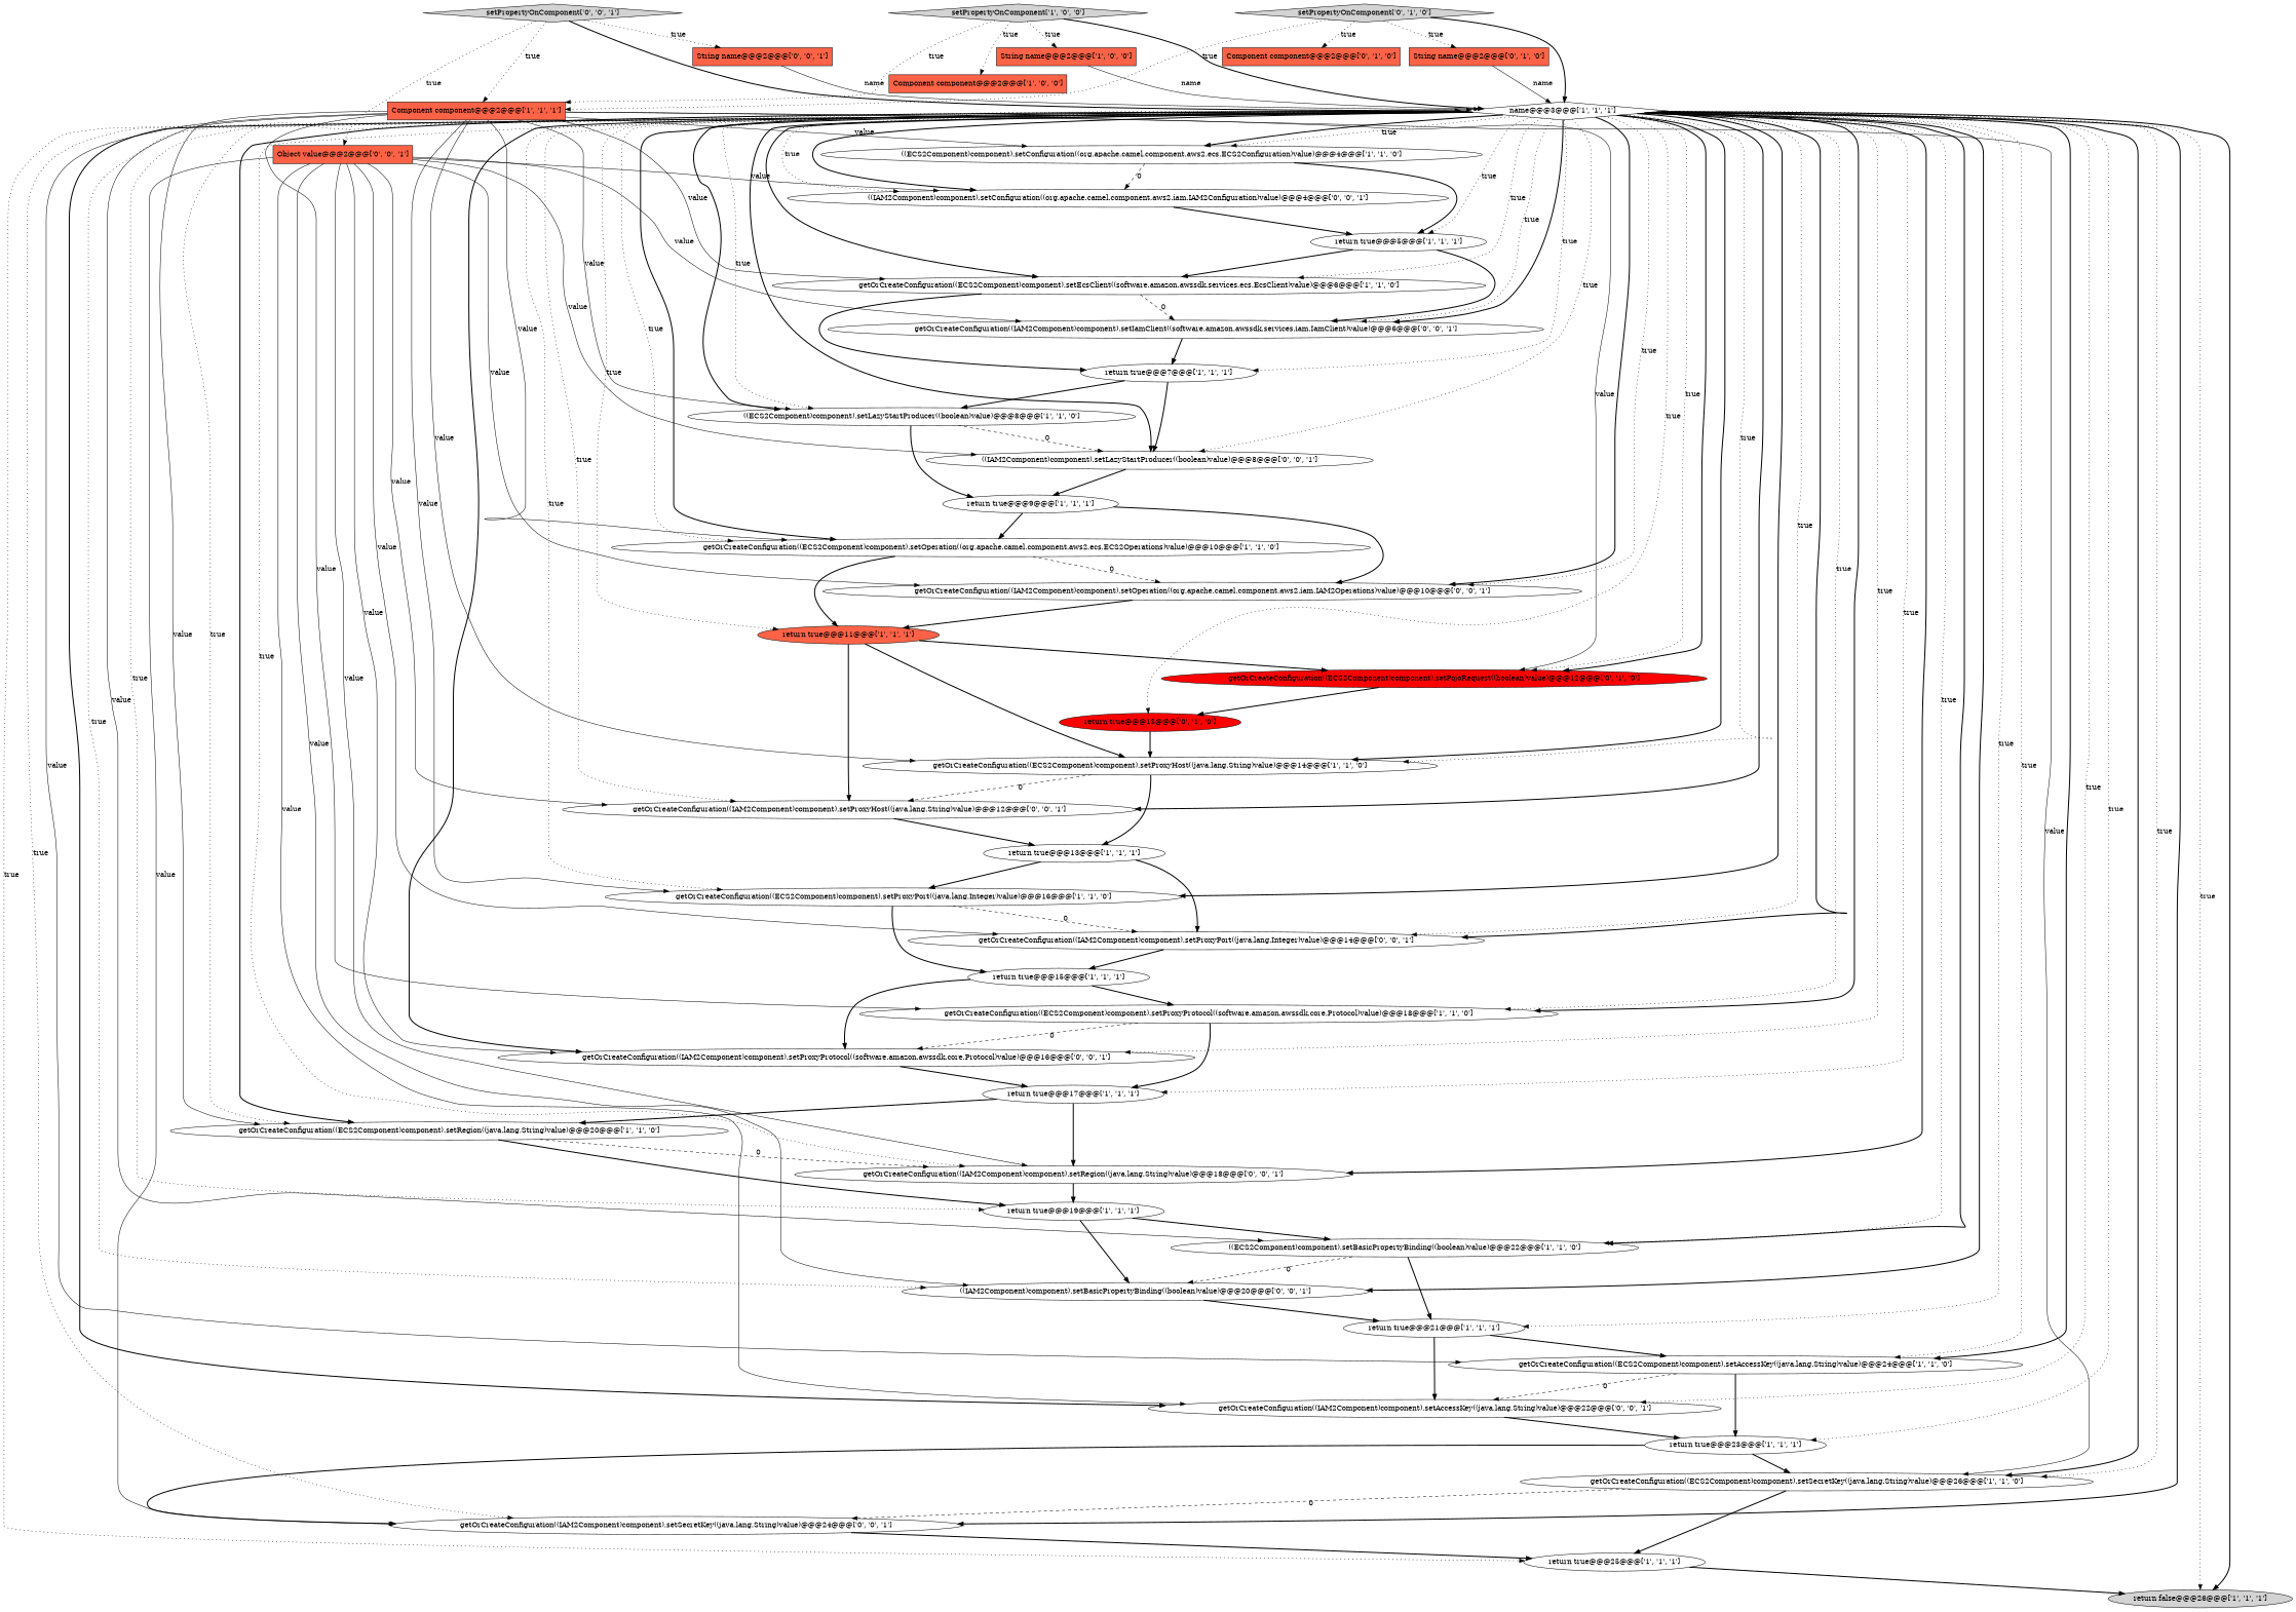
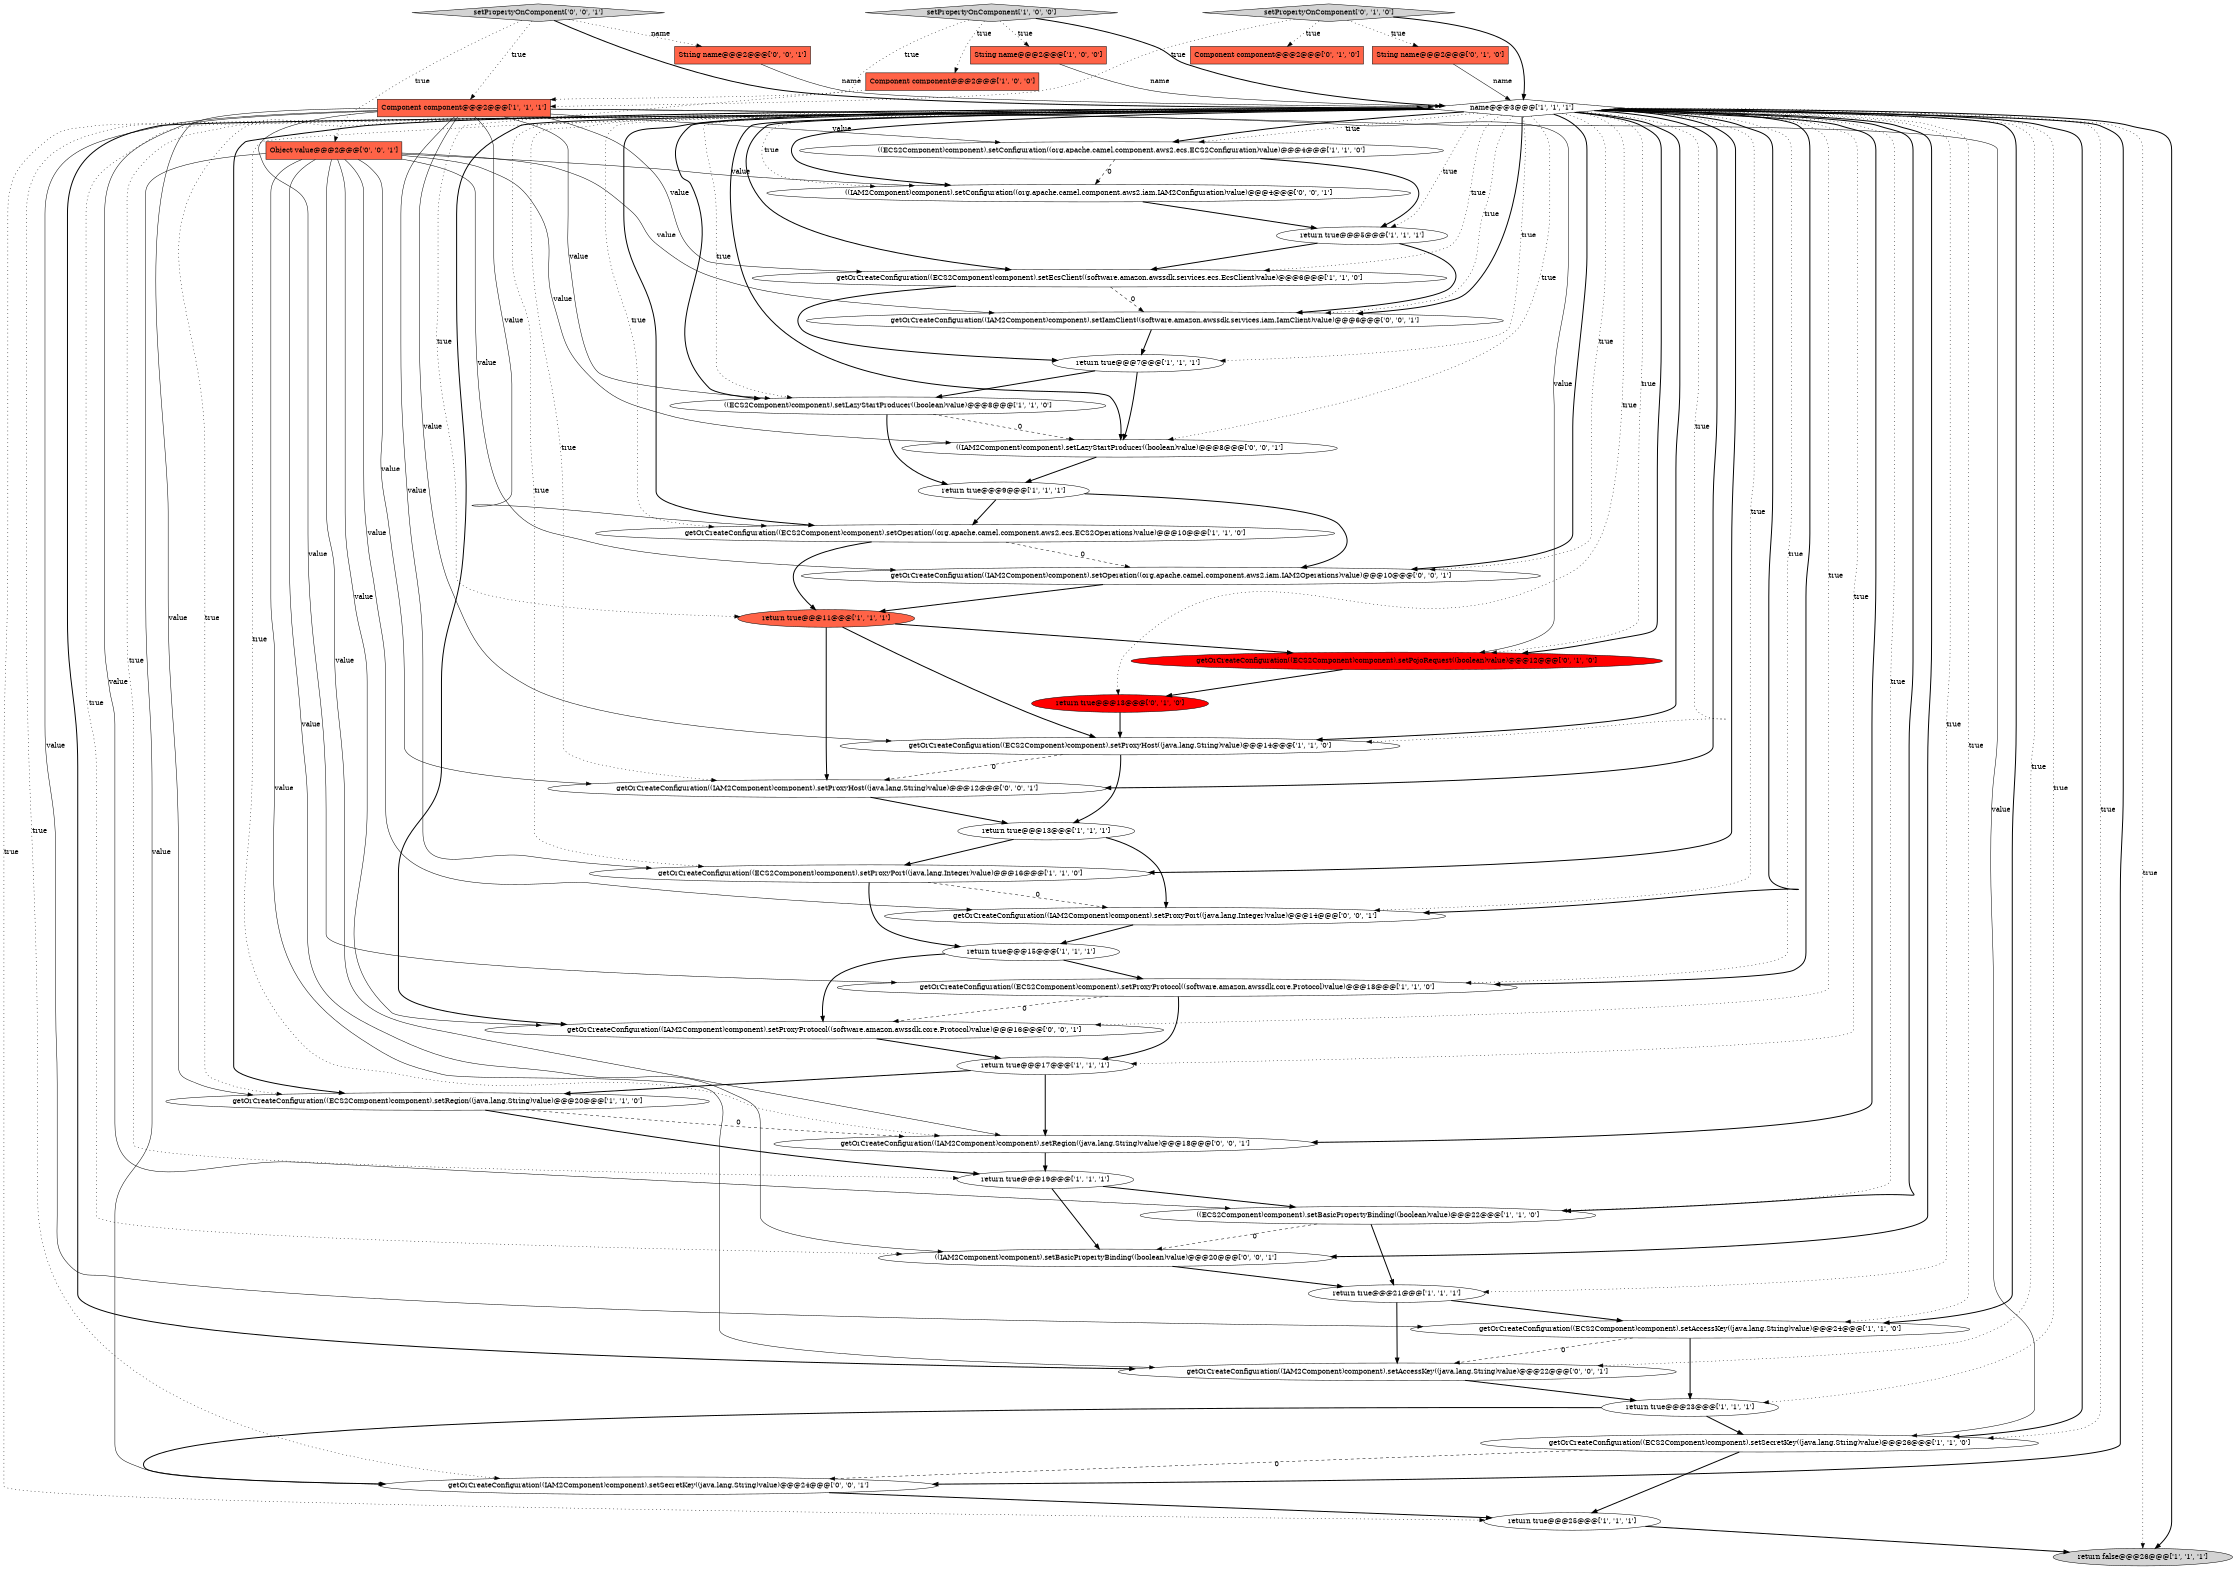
  digraph {
    node [fillcolor=white shape=ellipse style=filled]
    edge [style=bold]
    n1 [label="getOrCreateConfiguration((ECS2Component)component).setEcsClient((software.amazon.awssdk.services.ecs.EcsClient)value)@@@6@@@['1', '1', '0']"]
    n2 [label="return true@@@7@@@['1', '1', '1']"]
    n3 [label="getOrCreateConfiguration((IAM2Component)component).setIamClient((software.amazon.awssdk.services.iam.IamClient)value)@@@6@@@['0', '0', '1']"]
    n4 [label="((ECS2Component)component).setLazyStartProducer((boolean)value)@@@8@@@['1', '1', '0']"]
    n5 [label="((IAM2Component)component).setLazyStartProducer((boolean)value)@@@8@@@['0', '0', '1']"]
    n6 [label="return true@@@25@@@['1', '1', '1']"]
    n7 [fillcolor=lightgray label="return false@@@26@@@['1', '1', '1']"]
    n8 [label="return true@@@21@@@['1', '1', '1']"]
    n9 [label="getOrCreateConfiguration((ECS2Component)component).setAccessKey((java.lang.String)value)@@@24@@@['1', '1', '0']"]
    n10 [label="getOrCreateConfiguration((IAM2Component)component).setAccessKey((java.lang.String)value)@@@22@@@['0', '0', '1']"]
    n11 [label="return true@@@23@@@['1', '1', '1']"]
    n12 [label="getOrCreateConfiguration((IAM2Component)component).setSecretKey((java.lang.String)value)@@@24@@@['0', '0', '1']"]
    n13 [label="getOrCreateConfiguration((IAM2Component)component).setProxyPort((java.lang.Integer)value)@@@14@@@['0', '0', '1']"]
    n14 [label="return true@@@15@@@['1', '1', '1']"]
    n15 [label="getOrCreateConfiguration((IAM2Component)component).setProxyProtocol((software.amazon.awssdk.core.Protocol)value)@@@16@@@['0', '0', '1']"]
    n16 [label="getOrCreateConfiguration((ECS2Component)component).setProxyProtocol((software.amazon.awssdk.core.Protocol)value)@@@18@@@['1', '1', '0']"]
    n17 [label="return true@@@17@@@['1', '1', '1']"]
    n18 [label="getOrCreateConfiguration((ECS2Component)component).setRegion((java.lang.String)value)@@@20@@@['1', '1', '0']"]
    n19 [label="getOrCreateConfiguration((IAM2Component)component).setRegion((java.lang.String)value)@@@18@@@['0', '0', '1']"]
    n20 [label="return true@@@19@@@['1', '1', '1']"]
    n21 [label="getOrCreateConfiguration((ECS2Component)component).setSecretKey((java.lang.String)value)@@@26@@@['1', '1', '0']"]
    n22 [label="return true@@@9@@@['1', '1', '1']"]
    n23 [label="getOrCreateConfiguration((IAM2Component)component).setOperation((org.apache.camel.component.aws2.iam.IAM2Operations)value)@@@10@@@['0', '0', '1']"]
    n24 [label="getOrCreateConfiguration((ECS2Component)component).setOperation((org.apache.camel.component.aws2.ecs.ECS2Operations)value)@@@10@@@['1', '1', '0']"]
    n25 [fillcolor=tomato label="return true@@@11@@@['1', '1', '1']"]
    n26 [label="((ECS2Component)component).setBasicPropertyBinding((boolean)value)@@@22@@@['1', '1', '0']"]
    n27 [label="((IAM2Component)component).setBasicPropertyBinding((boolean)value)@@@20@@@['0', '0', '1']"]
    n28 [fillcolor=tomato label="String name@@@2@@@['0', '1', '0']" shape=box]
    n29 [label="name@@@3@@@['1', '1', '1']" shape=diamond]
    n30 [label="return true@@@5@@@['1', '1', '1']"]
    n31 [label="getOrCreateConfiguration((ECS2Component)component).setProxyPort((java.lang.Integer)value)@@@16@@@['1', '1', '0']"]
    n32 [label="((ECS2Component)component).setConfiguration((org.apache.camel.component.aws2.ecs.ECS2Configuration)value)@@@4@@@['1', '1', '0']"]
    n33 [fillcolor=red label="return true@@@13@@@['0', '1', '0']"]
    n34 [label="((IAM2Component)component).setConfiguration((org.apache.camel.component.aws2.iam.IAM2Configuration)value)@@@4@@@['0', '0', '1']"]
    n35 [fillcolor=red label="getOrCreateConfiguration((ECS2Component)component).setPojoRequest((boolean)value)@@@12@@@['0', '1', '0']"]
    n36 [label="getOrCreateConfiguration((ECS2Component)component).setProxyHost((java.lang.String)value)@@@14@@@['1', '1', '0']"]
    n37 [label="getOrCreateConfiguration((IAM2Component)component).setProxyHost((java.lang.String)value)@@@12@@@['0', '0', '1']"]
    n38 [label="return true@@@13@@@['1', '1', '1']"]
    n39 [fillcolor=tomato label="Component component@@@2@@@['1', '1', '1']" shape=box]
    n40 [fillcolor=lightgray label="setPropertyOnComponent['0', '1', '0']" shape=diamond]
    n41 [fillcolor=tomato label="Component component@@@2@@@['0', '1', '0']" shape=box]
    n42 [fillcolor=lightgray label="setPropertyOnComponent['0', '0', '1']" shape=diamond]
    n43 [fillcolor=tomato label="Object value@@@2@@@['0', '0', '1']" shape=box]
    n44 [fillcolor=tomato label="String name@@@2@@@['0', '0', '1']" shape=box]
    n45 [fillcolor=tomato label="String name@@@2@@@['1', '0', '0']" shape=box]
    n46 [fillcolor=lightgray label="setPropertyOnComponent['1', '0', '0']" shape=diamond]
    n47 [fillcolor=tomato label="Component component@@@2@@@['1', '0', '0']" shape=box]
    n1 -> n2
    n1 -> n3 [label=0 style=dashed]
    n2 -> n4
    n2 -> n5
    n3 -> n2
    n4 -> n5 [label=0 style=dashed]
    n4 -> n22
    n5 -> n22
    n6 -> n7
    n8 -> n9
    n8 -> n10
    n9 -> n10 [label=0 style=dashed]
    n9 -> n11
    n10 -> n11
    n11 -> n12
    n11 -> n21
    n12 -> n6
    n13 -> n14
    n14 -> n15
    n14 -> n16
    n15 -> n17
    n16 -> n15 [label=0 style=dashed]
    n16 -> n17
    n17 -> n18
    n17 -> n19
    n18 -> n19 [label=0 style=dashed]
    n18 -> n20
    n19 -> n20
    n20 -> n26
    n20 -> n27
    n21 -> n6
    n21 -> n12 [label=0 style=dashed]
    n22 -> n23
    n22 -> n24
    n23 -> n25
    n24 -> n23 [label=0 style=dashed]
    n24 -> n25
    n25 -> n35
    n25 -> n36
    n25 -> n37
    n26 -> n8
    n26 -> n27 [label=0 style=dashed]
    n27 -> n8
    n28 -> n29 [label=name style=solid]
    n29 -> n1 [label=true style=dotted]
    n29 -> n1
    n29 -> n2 [label=true style=dotted]
    n29 -> n3 [label=true style=dotted]
    n29 -> n3
    n29 -> n4
    n29 -> n4 [label=true style=dotted]
    n29 -> n5 [label=true style=dotted]
    n29 -> n5
    n29 -> n6 [label=true style=dotted]
    n29 -> n7 [label=true style=dotted]
    n29 -> n7
    n29 -> n8 [label=true style=dotted]
    n29 -> n9 [label=true style=dotted]
    n29 -> n9
    n29 -> n10
    n29 -> n10 [label=true style=dotted]
    n29 -> n11 [label=true style=dotted]
    n29 -> n12 [label=true style=dotted]
    n29 -> n12
    n29 -> n13 [label=true style=dotted]
    n29 -> n13
    n29 -> n15 [label=true style=dotted]
    n29 -> n15
    n29 -> n16
    n29 -> n16 [label=true style=dotted]
    n29 -> n17 [label=true style=dotted]
    n29 -> n18 [label=true style=dotted]
    n29 -> n18
    n29 -> n19
    n29 -> n19 [label=true style=dotted]
    n29 -> n20 [label=true style=dotted]
    n29 -> n21 [label=true style=dotted]
    n29 -> n21
    n29 -> n23
    n29 -> n23 [label=true style=dotted]
    n29 -> n24 [label=true style=dotted]
    n29 -> n24
-   n29 -> n25 [label=true style=dotted]
+   n47 -> n25 [label=true style=dotted]
    n29 -> n26 [label=true style=dotted]
    n29 -> n26
    n29 -> n27
    n29 -> n27 [label=true style=dotted]
    n29 -> n30 [label=true style=dotted]
    n29 -> n31 [label=true style=dotted]
    n29 -> n31
    n29 -> n32 [label=true style=dotted]
    n29 -> n32
    n29 -> n33 [label=true style=dotted]
    n29 -> n34 [label=true style=dotted]
    n29 -> n34
    n29 -> n35 [label=true style=dotted]
    n29 -> n35
    n29 -> n36
    n29 -> n36 [label=true style=dotted]
    n29 -> n37
    n29 -> n37 [label=true style=dotted]
    n30 -> n1
    n30 -> n3
    n31 -> n13 [label=0 style=dashed]
    n31 -> n14
    n32 -> n30
    n32 -> n34 [label=0 style=dashed]
    n33 -> n36
    n34 -> n30
    n35 -> n33
    n36 -> n37 [label=0 style=dashed]
    n36 -> n38
    n37 -> n38
    n38 -> n13
    n38 -> n31
    n39 -> n1 [label=value style=solid]
    n39 -> n4 [label=value style=solid]
    n39 -> n9 [label=value style=solid]
    n39 -> n16 [label=value style=solid]
    n39 -> n18 [label=value style=solid]
    n39 -> n21 [label=value style=solid]
    n39 -> n24 [label=value style=solid]
    n39 -> n26 [label=value style=solid]
    n39 -> n31 [label=value style=solid]
    n39 -> n32 [label=value style=solid]
    n39 -> n35 [label=value style=solid]
    n39 -> n36 [label=value style=solid]
    n40 -> n28 [label=true style=dotted]
    n40 -> n29
    n40 -> n39 [label=true style=dotted]
    n40 -> n41 [label=true style=dotted]
    n42 -> n29
    n42 -> n39 [label=true style=dotted]
    n42 -> n43 [label=true style=dotted]
-   n42 -> n44 [label=true style=dotted]
+   n42 -> n44 [label=name style=dotted]
    n43 -> n3 [label=value style=solid]
    n43 -> n5 [label=value style=solid]
    n43 -> n10 [label=value style=solid]
    n43 -> n12 [label=value style=solid]
    n43 -> n13 [label=value style=solid]
    n43 -> n15 [label=value style=solid]
    n43 -> n19 [label=value style=solid]
    n43 -> n23 [label=value style=solid]
    n43 -> n27 [label=value style=solid]
    n43 -> n34 [label=value style=solid]
    n43 -> n37 [label=value style=solid]
    n44 -> n29 [label=name style=solid]
    n45 -> n29 [label=name style=solid]
    n46 -> n29
    n46 -> n39 [label=true style=dotted]
    n46 -> n45 [label=true style=dotted]
    n46 -> n47 [label=true style=dotted]
  }
